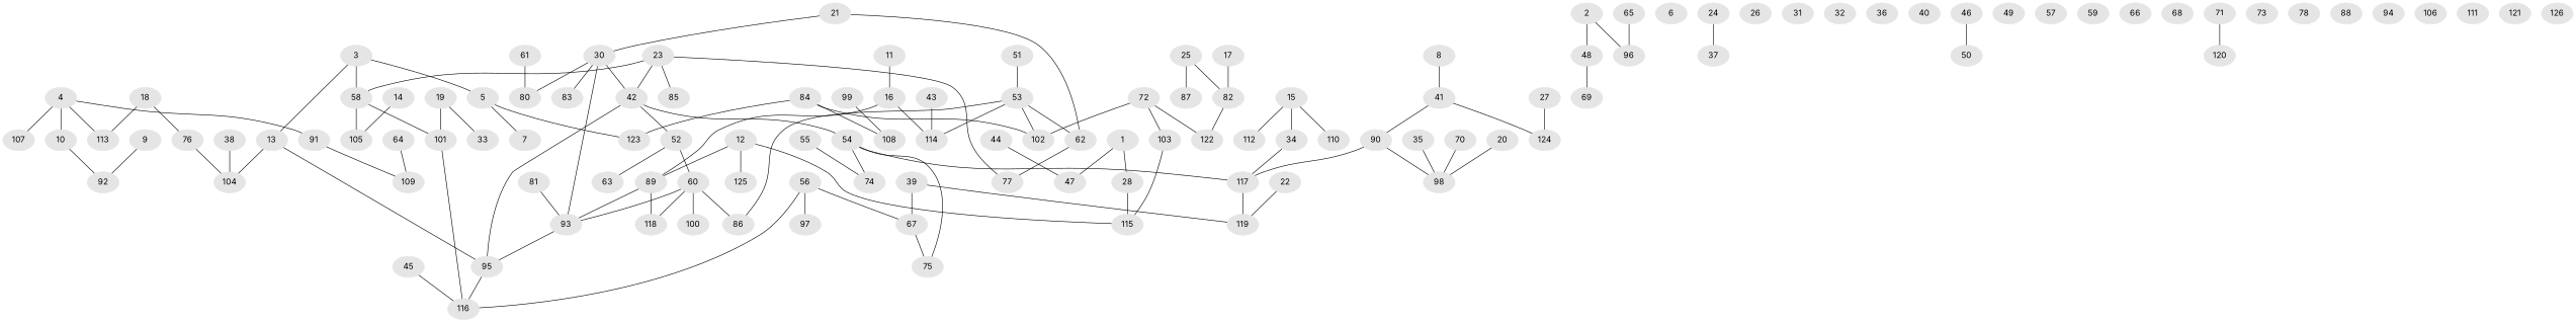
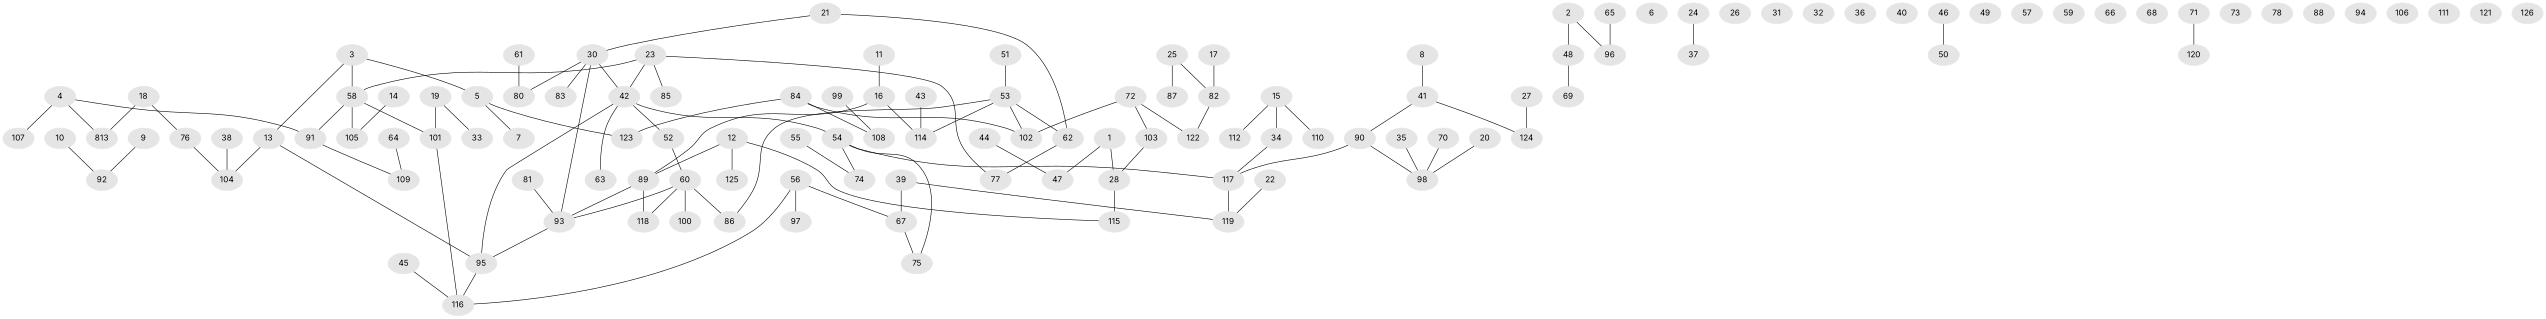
  graph {
    fontname=Inter
    node [color=gray90 fontname=Inter style=filled]
    edge [fontname=Inter]
    1
    28
    47
    115
    2
    48
    96
    69
    3
    5
    13
    58
    7
    123
    95
    104
    91
    105
    101
    4
    10
    107
-   113
+   113 [label=813]
    92
    109
    6
    8
    41
    124
    90
    9
    11
    16
    89
    114
    12
    125
    93
    118
    116
    14
    15
    34
    110
    112
    117
    17
    82
    122
    18
    76
    19
    33
    20
    98
    21
    30
    62
    42
    80
    83
    77
    22
    119
    23
    85
    52
    54
    24
    37
    25
    87
    26
    27
    31
    32
    35
    36
    38
    39
    67
    75
    40
    60
    63
    74
    43
    44
    45
    46
    50
    49
    51
    53
    86
    102
    100
    55
    56
    97
    57
    59
    61
    64
    65
    66
    68
    70
    71
    120
    72
    103
    73
    78
    81
    84
    108
    88
    94
    99
    106
    111
    121
    126
    1 -- 28
    1 -- 47
    28 -- 115
    2 -- 48
    2 -- 96
    48 -- 69
    3 -- 5
    3 -- 13
    3 -- 58
    5 -- 7
    5 -- 123
    13 -- 95
    13 -- 104
+   58 -- 91
    58 -- 105
    58 -- 101
    95 -- 116
    91 -- 109
    101 -- 116
    4 -- 91
-   4 -- 10
    4 -- 107
    4 -- 113
    10 -- 92
    8 -- 41
    41 -- 124
    41 -- 90
    90 -- 117
    90 -- 98
    9 -- 92
    11 -- 16
    16 -- 89
    16 -- 114
    89 -- 93
    89 -- 118
    12 -- 115
    12 -- 89
    12 -- 125
    93 -- 95
    14 -- 105
    15 -- 34
    15 -- 110
    15 -- 112
    34 -- 117
    117 -- 119
    17 -- 82
    82 -- 122
    18 -- 113
    18 -- 76
    76 -- 104
    19 -- 101
    19 -- 33
    20 -- 98
    21 -- 30
    21 -- 62
    30 -- 93
    30 -- 42
    30 -- 80
    30 -- 83
    62 -- 77
    42 -- 95
    42 -- 52
    42 -- 54
    22 -- 119
    23 -- 58
    23 -- 42
    23 -- 77
    23 -- 85
    52 -- 60
-   52 -- 63
+   42 -- 63
    54 -- 117
    54 -- 75
    54 -- 74
    24 -- 37
    25 -- 82
    25 -- 87
    27 -- 124
    35 -- 98
    38 -- 104
    39 -- 119
    39 -- 67
    67 -- 75
    60 -- 93
    60 -- 118
    60 -- 86
    60 -- 100
    43 -- 114
    44 -- 47
    45 -- 116
    46 -- 50
    51 -- 53
    53 -- 114
    53 -- 62
    53 -- 86
    53 -- 102
    55 -- 74
    56 -- 116
    56 -- 67
    56 -- 97
    61 -- 80
    64 -- 109
    65 -- 96
    70 -- 98
    71 -- 120
    72 -- 122
    72 -- 102
    72 -- 103
-   103 -- 115
+   103 -- 28
    81 -- 93
    84 -- 123
    84 -- 102
    84 -- 108
    99 -- 108
  }
